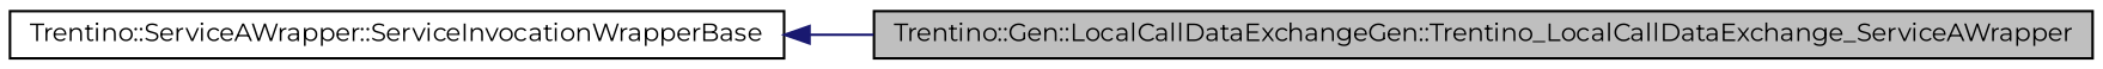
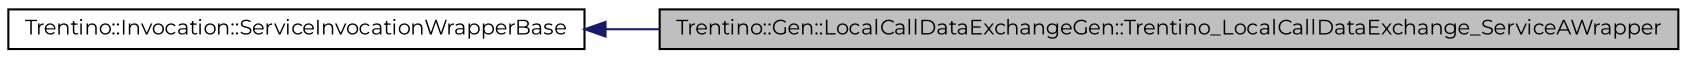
  digraph {
    rankdir=LR
    fontname=Montserrat
    node [color=black fontname=Montserrat fontsize=10 shape=record style=filled]
    n1 [fillcolor=grey75 fontcolor=black height=0.2 label="Trentino::Gen::LocalCallDataExchangeGen::Trentino_LocalCallDataExchange_ServiceAWrapper" width=0.4]
-   n2 [fillcolor=white height=0.2 label="Trentino::ServiceAWrapper::ServiceInvocationWrapperBase" width=0.4]
+   n2 [fillcolor=white height=0.2 label="Trentino::Invocation::ServiceInvocationWrapperBase" width=0.4]
    n2 -> n1 [color=midnightblue dir=back fontname=Montserrat fontsize=10 labelfontname=Helvetica labelfontsize=10 style=solid]
  }
